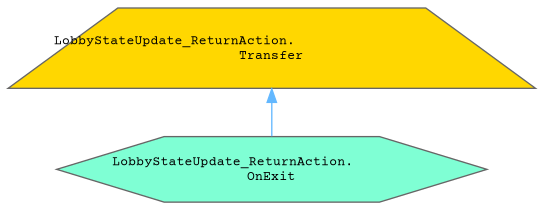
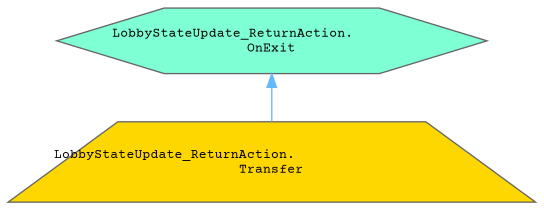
  digraph {
    rankdir=TB
    fontname="Courier Prime"
    node [fontname="Courier Prime" fontsize=10 style=filled]
    n1 [color=gray40 fillcolor=gold fontcolor=black height=0.2 label="LobbyStateUpdate_ReturnAction.\lTransfer" shape=trapezium width=0.4]
    n2 [color=grey40 fillcolor=aquamarine height=0.2 label="LobbyStateUpdate_ReturnAction.\lOnExit" shape=hexagon width=0.4]
-   n1 -> n2 [color=steelblue1 dir=back fontname="Courier Prime" fontsize=10 labelfontname=Helvetica labelfontsize=10 style=solid]
+   n2 -> n1 [color=steelblue1 dir=back fontname="Courier Prime" fontsize=10 labelfontname=Helvetica labelfontsize=10 style=solid]
  }
